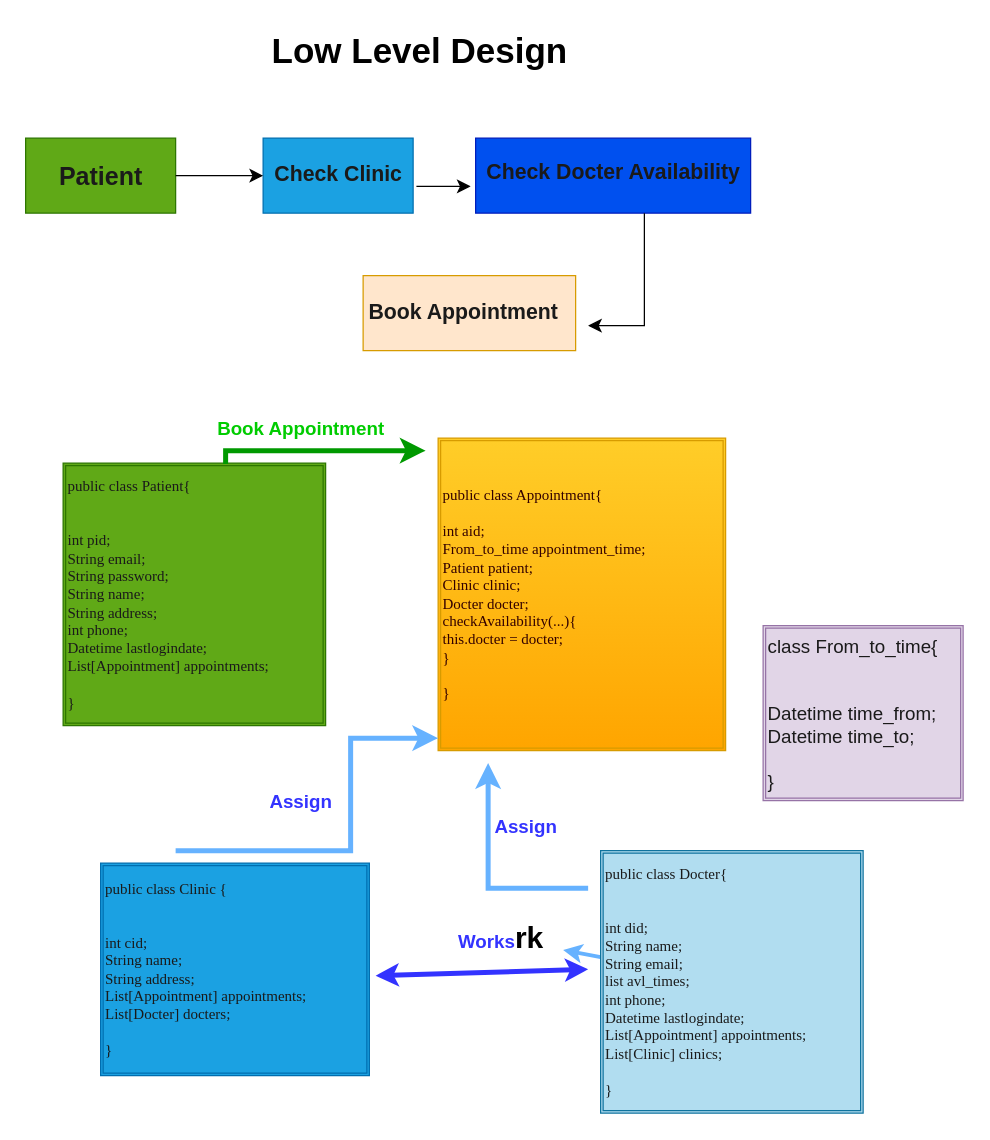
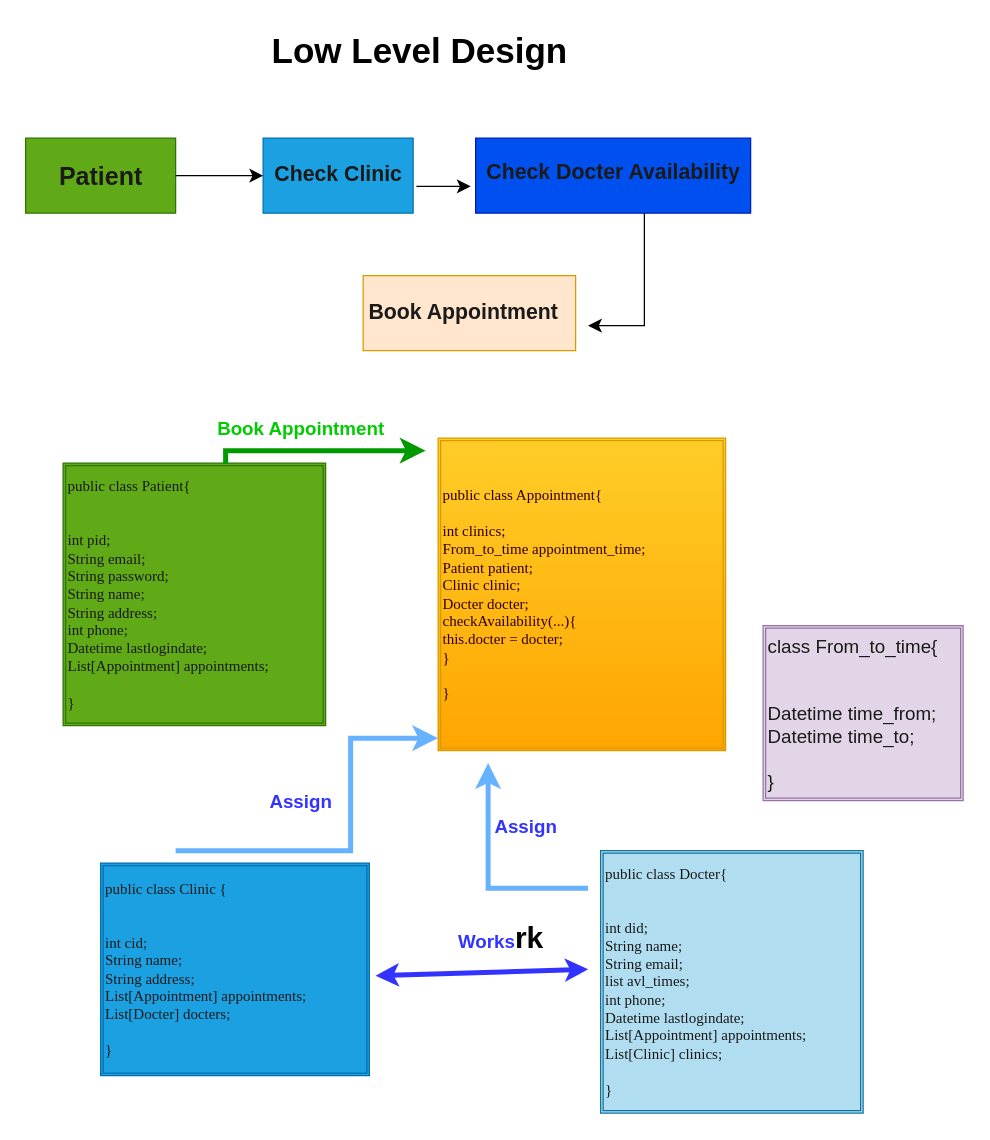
  <mxCell id="0" />
  <mxCell id="1" parent="0" />
  <mxCell id="2" value="public class Patient{&#10;&#10;&#10;&#09;int pid;&#10;&#09;String email;&#10;&#09;String password;&#10;&#09;String name;&#10;&#09;String address;&#10;&#09;int phone;&#10;&#09;Datetime lastlogindate;&#10;&#09;List[Appointment] appointments;&#10;&#09;&#10;}" style="shape=ext;double=1;rounded=0;whiteSpace=wrap;html=1;fontFamily=Verdana;fillColor=#60a917;fontColor=#1A1A1A;strokeColor=#2D7600;align=left;" parent="1" vertex="1"><mxGeometry x="50" y="370" width="210" height="210" as="geometry" /></mxCell>
- <mxCell id="3" value="public class Appointment{&#10;&#09;&#10;&#09;int aid;&#10;&#09;From_to_time appointment_time;&#10;&#09;Patient patient;&#10;&#09;Clinic clinic;&#10;&#09;Docter docter;&#09;&#10;&#09;checkAvailability(...){&#09;&#10;&#09;&#09;this.docter = docter;&#10;&#09;}&#10;&#09;&#10;}" style="shape=ext;double=1;rounded=0;whiteSpace=wrap;html=1;fontFamily=Verdana;fillColor=#ffcd28;strokeColor=#d79b00;gradientColor=#ffa500;align=left;fontColor=#330000;" parent="1" vertex="1"><mxGeometry x="350" y="350" width="230" height="250" as="geometry" /></mxCell>
+ <mxCell id="3" value="public class Appointment{&#10;&#09;&#10;&#09;int clinics;&#10;&#09;From_to_time appointment_time;&#10;&#09;Patient patient;&#10;&#09;Clinic clinic;&#10;&#09;Docter docter;&#09;&#10;&#09;checkAvailability(...){&#09;&#10;&#09;&#09;this.docter = docter;&#10;&#09;}&#10;&#09;&#10;}" style="shape=ext;double=1;rounded=0;whiteSpace=wrap;html=1;fontFamily=Verdana;fillColor=#ffcd28;strokeColor=#d79b00;gradientColor=#ffa500;align=left;fontColor=#330000;" parent="1" vertex="1"><mxGeometry x="350" y="350" width="230" height="250" as="geometry" /></mxCell>
  <mxCell id="4" value="public class Clinic {&#10;&#10;&#10;&#09;int cid;&#10;&#09;String name;&#10;&#09;String address;&#10;&#09;List[Appointment] appointments;&#10;&#09;List[Docter] docters;&#10;&#09;&#10;}" style="shape=ext;double=1;rounded=0;whiteSpace=wrap;html=1;fontFamily=Verdana;fontColor=#1A1A1A;fillColor=#1ba1e2;strokeColor=#006EAF;align=left;" parent="1" vertex="1"><mxGeometry x="80" y="690" width="215" height="170" as="geometry" /></mxCell>
- <mxCell id="5" value="" style="edgeStyle=none;html=1;strokeColor=#66B2FF;strokeWidth=3;fontSize=15;fontColor=#3333FF;" parent="1" source="6" target="8" edge="1"><mxGeometry relative="1" as="geometry" /></mxCell>
  <mxCell id="6" value="public class Docter{&#10;&#10;&#10;&#09;int did;&#10;&#09;String name;&#10;&#09;String email;&#10;&#09;list&lt;from_to_time&gt; avl_times;&#10;&#09;int phone;&#10;&#09;Datetime lastlogindate;&#10;&#09;List[Appointment] appointments;&#10;&#09;List[Clinic] clinics;&#10;&#09;&#10;}&lt;/from_to_time&gt;" style="shape=ext;double=1;rounded=0;whiteSpace=wrap;html=1;fontFamily=Verdana;fillColor=#b1ddf0;strokeColor=#10739e;align=left;fontColor=#1A1A1A;" parent="1" vertex="1"><mxGeometry x="480" y="680" width="210" height="210" as="geometry" /></mxCell>
  <mxCell id="7" value="" style="endArrow=classic;startArrow=classic;html=1;strokeColor=#3333FF;strokeWidth=4;" parent="1" edge="1"><mxGeometry width="100" height="100" relative="1" as="geometry"><mxPoint x="300" y="780" as="sourcePoint" /><mxPoint x="470" y="775" as="targetPoint" /><Array as="points" /></mxGeometry></mxCell>
  <mxCell id="8" value="&lt;font style=&quot;font-size: 15px;&quot; color=&quot;#3333ff&quot;&gt;Works&lt;/font&gt;rk" style="text;strokeColor=none;fillColor=none;html=1;fontSize=24;fontStyle=1;verticalAlign=middle;align=center;" parent="1" vertex="1"><mxGeometry x="350" y="730" width="100" height="40" as="geometry" /></mxCell>
  <mxCell id="9" value="&lt;font style=&quot;font-size: 15px;&quot; color=&quot;#00cc00&quot;&gt;Book Appointment&lt;/font&gt;" style="text;strokeColor=none;fillColor=none;html=1;fontSize=24;fontStyle=1;verticalAlign=middle;align=center;fontColor=#3333FF;" parent="1" vertex="1"><mxGeometry x="190" y="320" width="100" height="40" as="geometry" /></mxCell>
  <mxCell id="10" value="" style="edgeStyle=segmentEdgeStyle;endArrow=classic;html=1;curved=0;rounded=0;endSize=8;startSize=8;strokeColor=#009900;fontSize=15;fontColor=#00CC00;exitX=0.619;exitY=0.003;exitDx=0;exitDy=0;exitPerimeter=0;strokeWidth=4;" parent="1" source="2" edge="1"><mxGeometry width="50" height="50" relative="1" as="geometry"><mxPoint x="170" y="380" as="sourcePoint" /><mxPoint x="340" y="360" as="targetPoint" /><Array as="points"><mxPoint x="180" y="360" /></Array></mxGeometry></mxCell>
  <mxCell id="11" value="" style="edgeStyle=segmentEdgeStyle;endArrow=classic;html=1;curved=0;rounded=0;endSize=8;startSize=8;strokeColor=#66B2FF;fontSize=15;fontColor=#00CC00;strokeWidth=4;" parent="1" edge="1"><mxGeometry width="50" height="50" relative="1" as="geometry"><mxPoint x="470" y="710" as="sourcePoint" /><mxPoint x="390" y="610" as="targetPoint" /></mxGeometry></mxCell>
  <mxCell id="12" value="Assign" style="text;strokeColor=none;fillColor=none;html=1;fontSize=15;fontStyle=1;verticalAlign=middle;align=center;fontColor=#3333FF;" parent="1" vertex="1"><mxGeometry x="370" y="640" width="100" height="40" as="geometry" /></mxCell>
  <mxCell id="13" value="" style="edgeStyle=elbowEdgeStyle;elbow=horizontal;endArrow=classic;html=1;curved=0;rounded=0;endSize=8;startSize=8;strokeColor=#66B2FF;fontSize=15;fontColor=#3333FF;strokeWidth=4;" parent="1" edge="1"><mxGeometry width="50" height="50" relative="1" as="geometry"><mxPoint x="140" y="680" as="sourcePoint" /><mxPoint x="350" y="590" as="targetPoint" /><Array as="points"><mxPoint x="280" y="650" /></Array></mxGeometry></mxCell>
  <mxCell id="14" value="Assign" style="text;strokeColor=none;fillColor=none;html=1;fontSize=15;fontStyle=1;verticalAlign=middle;align=center;fontColor=#3333FF;" parent="1" vertex="1"><mxGeometry x="190" y="620" width="100" height="40" as="geometry" /></mxCell>
  <mxCell id="15" value="class From_to_time{&#10;&#10;&#10;&#09;Datetime time_from;&#10;&#09;Datetime time_to;&#10;&#09;&#10;}" style="shape=ext;double=1;rounded=0;whiteSpace=wrap;html=1;fontSize=15;fillColor=#e1d5e7;strokeColor=#9673a6;align=left;fontColor=#1A1A1A;" parent="1" vertex="1"><mxGeometry x="610" y="500" width="160" height="140" as="geometry" /></mxCell>
  <mxCell id="16" value="" style="rounded=0;whiteSpace=wrap;html=1;fillColor=#60a917;fontColor=#ffffff;strokeColor=#2D7600;" parent="1" vertex="1"><mxGeometry x="20" y="110" width="120" height="60" as="geometry" /></mxCell>
  <mxCell id="17" value="" style="rounded=0;whiteSpace=wrap;html=1;fillColor=#1ba1e2;fontColor=#ffffff;strokeColor=#006EAF;" parent="1" vertex="1"><mxGeometry x="210" y="110" width="120" height="60" as="geometry" /></mxCell>
  <mxCell id="18" value="" style="rounded=0;whiteSpace=wrap;html=1;fillColor=#0050ef;fontColor=#ffffff;strokeColor=#001DBC;" parent="1" vertex="1"><mxGeometry x="380" y="110" width="220" height="60" as="geometry" /></mxCell>
  <mxCell id="19" value="" style="rounded=0;whiteSpace=wrap;html=1;fillColor=#ffe6cc;strokeColor=#d79b00;" parent="1" vertex="1"><mxGeometry x="290" y="220" width="170" height="60" as="geometry" /></mxCell>
  <mxCell id="20" value="Patient" style="text;strokeColor=none;fillColor=none;html=1;fontSize=20;fontStyle=1;verticalAlign=middle;align=center;fontColor=#1A1A1A;" parent="1" vertex="1"><mxGeometry x="30" y="120" width="100" height="40" as="geometry" /></mxCell>
  <mxCell id="21" value="Check Clinic" style="text;strokeColor=none;fillColor=none;html=1;fontSize=17;fontStyle=1;verticalAlign=middle;align=center;fontColor=#1A1A1A;" parent="1" vertex="1"><mxGeometry x="220" y="120" width="100" height="40" as="geometry" /></mxCell>
  <mxCell id="22" value="Check Docter Availability" style="text;strokeColor=none;fillColor=none;html=1;fontSize=17;fontStyle=1;verticalAlign=middle;align=center;fontColor=#1A1A1A;" parent="1" vertex="1"><mxGeometry x="440" y="105" width="100" height="65" as="geometry" /></mxCell>
  <mxCell id="23" value="Book Appointment" style="text;strokeColor=none;fillColor=none;html=1;fontSize=17;fontStyle=1;verticalAlign=middle;align=center;fontColor=#1A1A1A;" parent="1" vertex="1"><mxGeometry x="320" y="230" width="100" height="40" as="geometry" /></mxCell>
  <mxCell id="24" value="" style="edgeStyle=segmentEdgeStyle;endArrow=classic;html=1;curved=0;rounded=0;endSize=8;startSize=8;fontSize=17;fontColor=#1A1A1A;exitX=0.75;exitY=1;exitDx=0;exitDy=0;strokeColor=#000000;" parent="1" source="22" edge="1"><mxGeometry width="50" height="50" relative="1" as="geometry"><mxPoint x="360" y="240" as="sourcePoint" /><mxPoint x="470" y="260" as="targetPoint" /><Array as="points"><mxPoint x="515" y="260" /></Array></mxGeometry></mxCell>
  <mxCell id="25" value="" style="edgeStyle=segmentEdgeStyle;endArrow=classic;html=1;curved=0;rounded=0;endSize=8;startSize=8;strokeColor=#000000;fontSize=17;fontColor=#1A1A1A;exitX=1;exitY=0.5;exitDx=0;exitDy=0;entryX=0;entryY=0.5;entryDx=0;entryDy=0;" parent="1" source="16" target="17" edge="1"><mxGeometry width="50" height="50" relative="1" as="geometry"><mxPoint x="210" y="240" as="sourcePoint" /><mxPoint x="260" y="190" as="targetPoint" /></mxGeometry></mxCell>
  <mxCell id="26" value="" style="edgeStyle=segmentEdgeStyle;endArrow=classic;html=1;curved=0;rounded=0;endSize=8;startSize=8;strokeColor=#000000;fontSize=17;fontColor=#1A1A1A;exitX=1.022;exitY=0.644;exitDx=0;exitDy=0;exitPerimeter=0;entryX=-0.018;entryY=0.633;entryDx=0;entryDy=0;entryPerimeter=0;" parent="1" source="17" target="18" edge="1"><mxGeometry width="50" height="50" relative="1" as="geometry"><mxPoint x="210" y="240" as="sourcePoint" /><mxPoint x="260" y="190" as="targetPoint" /></mxGeometry></mxCell>
  <mxCell id="27" value="Low Level Design" style="text;strokeColor=none;fillColor=none;html=1;fontSize=28;fontStyle=1;verticalAlign=middle;align=center;fontColor=#000000;" vertex="1" parent="1"><mxGeometry x="285" y="20" width="100" height="40" as="geometry" /></mxCell>
